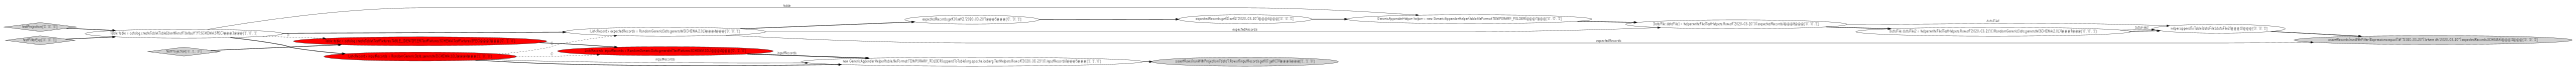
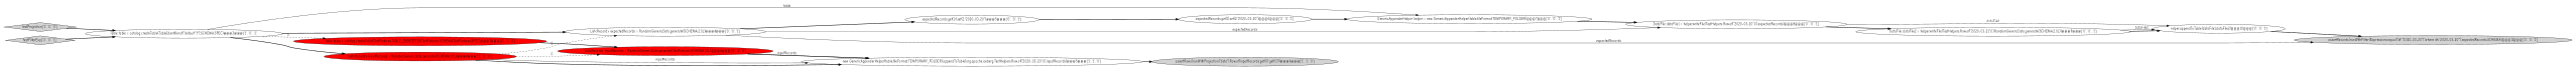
  digraph {
    rankdir=LR
    fontname="Comic Neue"
    node [fillcolor=white shape=ellipse style=filled fontname="Comic Neue"]
    edge [style=bold fontname="Comic Neue"]
    n1 [fillcolor=red label="List<Record> inputRecords = RandomGenericData.generate(SCHEMA,1,0L)@@@4@@@['1', '0', '0']"]
    n2 [label="List<Record> expectedRecords = RandomGenericData.generate(SCHEMA,2,0L)@@@4@@@['0', '0', '1']"]
    n3 [fillcolor=red label="List<Record> inputRecords = RandomGenericData.generate(TestFixtures.SCHEMA,1,0L)@@@4@@@['0', '1', '0']"]
    n4 [label="new GenericAppenderHelper(table,fileFormat,TEMPORARY_FOLDER).appendToTable(org.apache.iceberg.TestHelpers.Row.of(\"2020-03-20\",0),inputRecords)@@@5@@@['1', '1', '0']"]
-   n5 [fillcolor=lightgray label="testProjection['0', '1', '0']" shape=diamond]
    n6 [fillcolor=red label="Table table = catalog.createTable(TestFixtures.TABLE_IDENTIFIER,TestFixtures.SCHEMA,TestFixtures.SPEC)@@@3@@@['0', '1', '0']"]
    n7 [fillcolor=lightgray label="testProjection['1', '0', '0']" shape=diamond]
    n8 [label="Table table = catalog.createTable(TableIdentifier.of(\"default\",\"t\"),SCHEMA,SPEC)@@@3@@@['1', '0', '1']"]
    n9 [label="helper.appendToTable(dataFile1,dataFile2)@@@10@@@['0', '0', '1']"]
    n10 [fillcolor=lightgray label="assertRecords(runWithFilter(Expressions.equal(\"dt\",\"2020-03-20\"),\"where dt='2020-03-20'\"),expectedRecords,SCHEMA)@@@11@@@['0', '0', '1']"]
    n11 [label="GenericAppenderHelper helper = new GenericAppenderHelper(table,fileFormat,TEMPORARY_FOLDER)@@@7@@@['0', '0', '1']"]
    n12 [label="DataFile dataFile1 = helper.writeFile(TestHelpers.Row.of(\"2020-03-20\",0),expectedRecords)@@@8@@@['0', '0', '1']"]
    n13 [fillcolor=lightgray label="testFilterExp['0', '0', '1']" shape=diamond]
    n14 [label="expectedRecords.get(0).set(2,\"2020-03-20\")@@@5@@@['0', '0', '1']"]
    n15 [label="expectedRecords.get(1).set(2,\"2020-03-20\")@@@6@@@['0', '0', '1']"]
    n16 [fillcolor=lightgray label="assertRows(runWithProjection(\"data\"),Row.of(inputRecords.get(0).get(0)))@@@6@@@['1', '1', '0']"]
    n17 [label="DataFile dataFile2 = helper.writeFile(TestHelpers.Row.of(\"2020-03-21\",0),RandomGenericData.generate(SCHEMA,2,0L))@@@9@@@['0', '0', '1']"]
    n1 -> n2 [label=0 style=dashed]
    n1 -> n3 [label=0 style=dashed]
    n1 -> n4 [label=inputRecords style=solid]
    n1 -> n4
    n2 -> n10 [label=expectedRecords style=solid]
    n2 -> n12 [label=expectedRecords style=solid]
    n2 -> n14
    n3 -> n4 [label=inputRecords style=solid]
    n3 -> n4
    n4 -> n16
-   n5 -> n6
    n6 -> n3
    n7 -> n8
    n8 -> n1
    n8 -> n2
    n8 -> n6 [label=0 style=dashed]
    n8 -> n11 [label=table style=solid]
    n9 -> n10
    n11 -> n12
    n12 -> n9 [label=dataFile1 style=solid]
    n12 -> n17
    n13 -> n8
    n14 -> n15
    n15 -> n11
    n17 -> n9 [label=dataFile2 style=solid]
    n17 -> n9
  }
